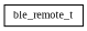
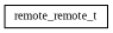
  digraph {
    rankdir=LR
    fontname="Liberation Serif"
-   n1 [color=black fillcolor=white fontname="Liberation Serif" fontsize=10 height=0.2 label=ble_remote_t shape=record style=filled width=0.4]
+   n1 [color=black fillcolor=white fontname="Liberation Serif" fontsize=10 height=0.2 label=remote_remote_t shape=record style=filled width=0.4]
  }
